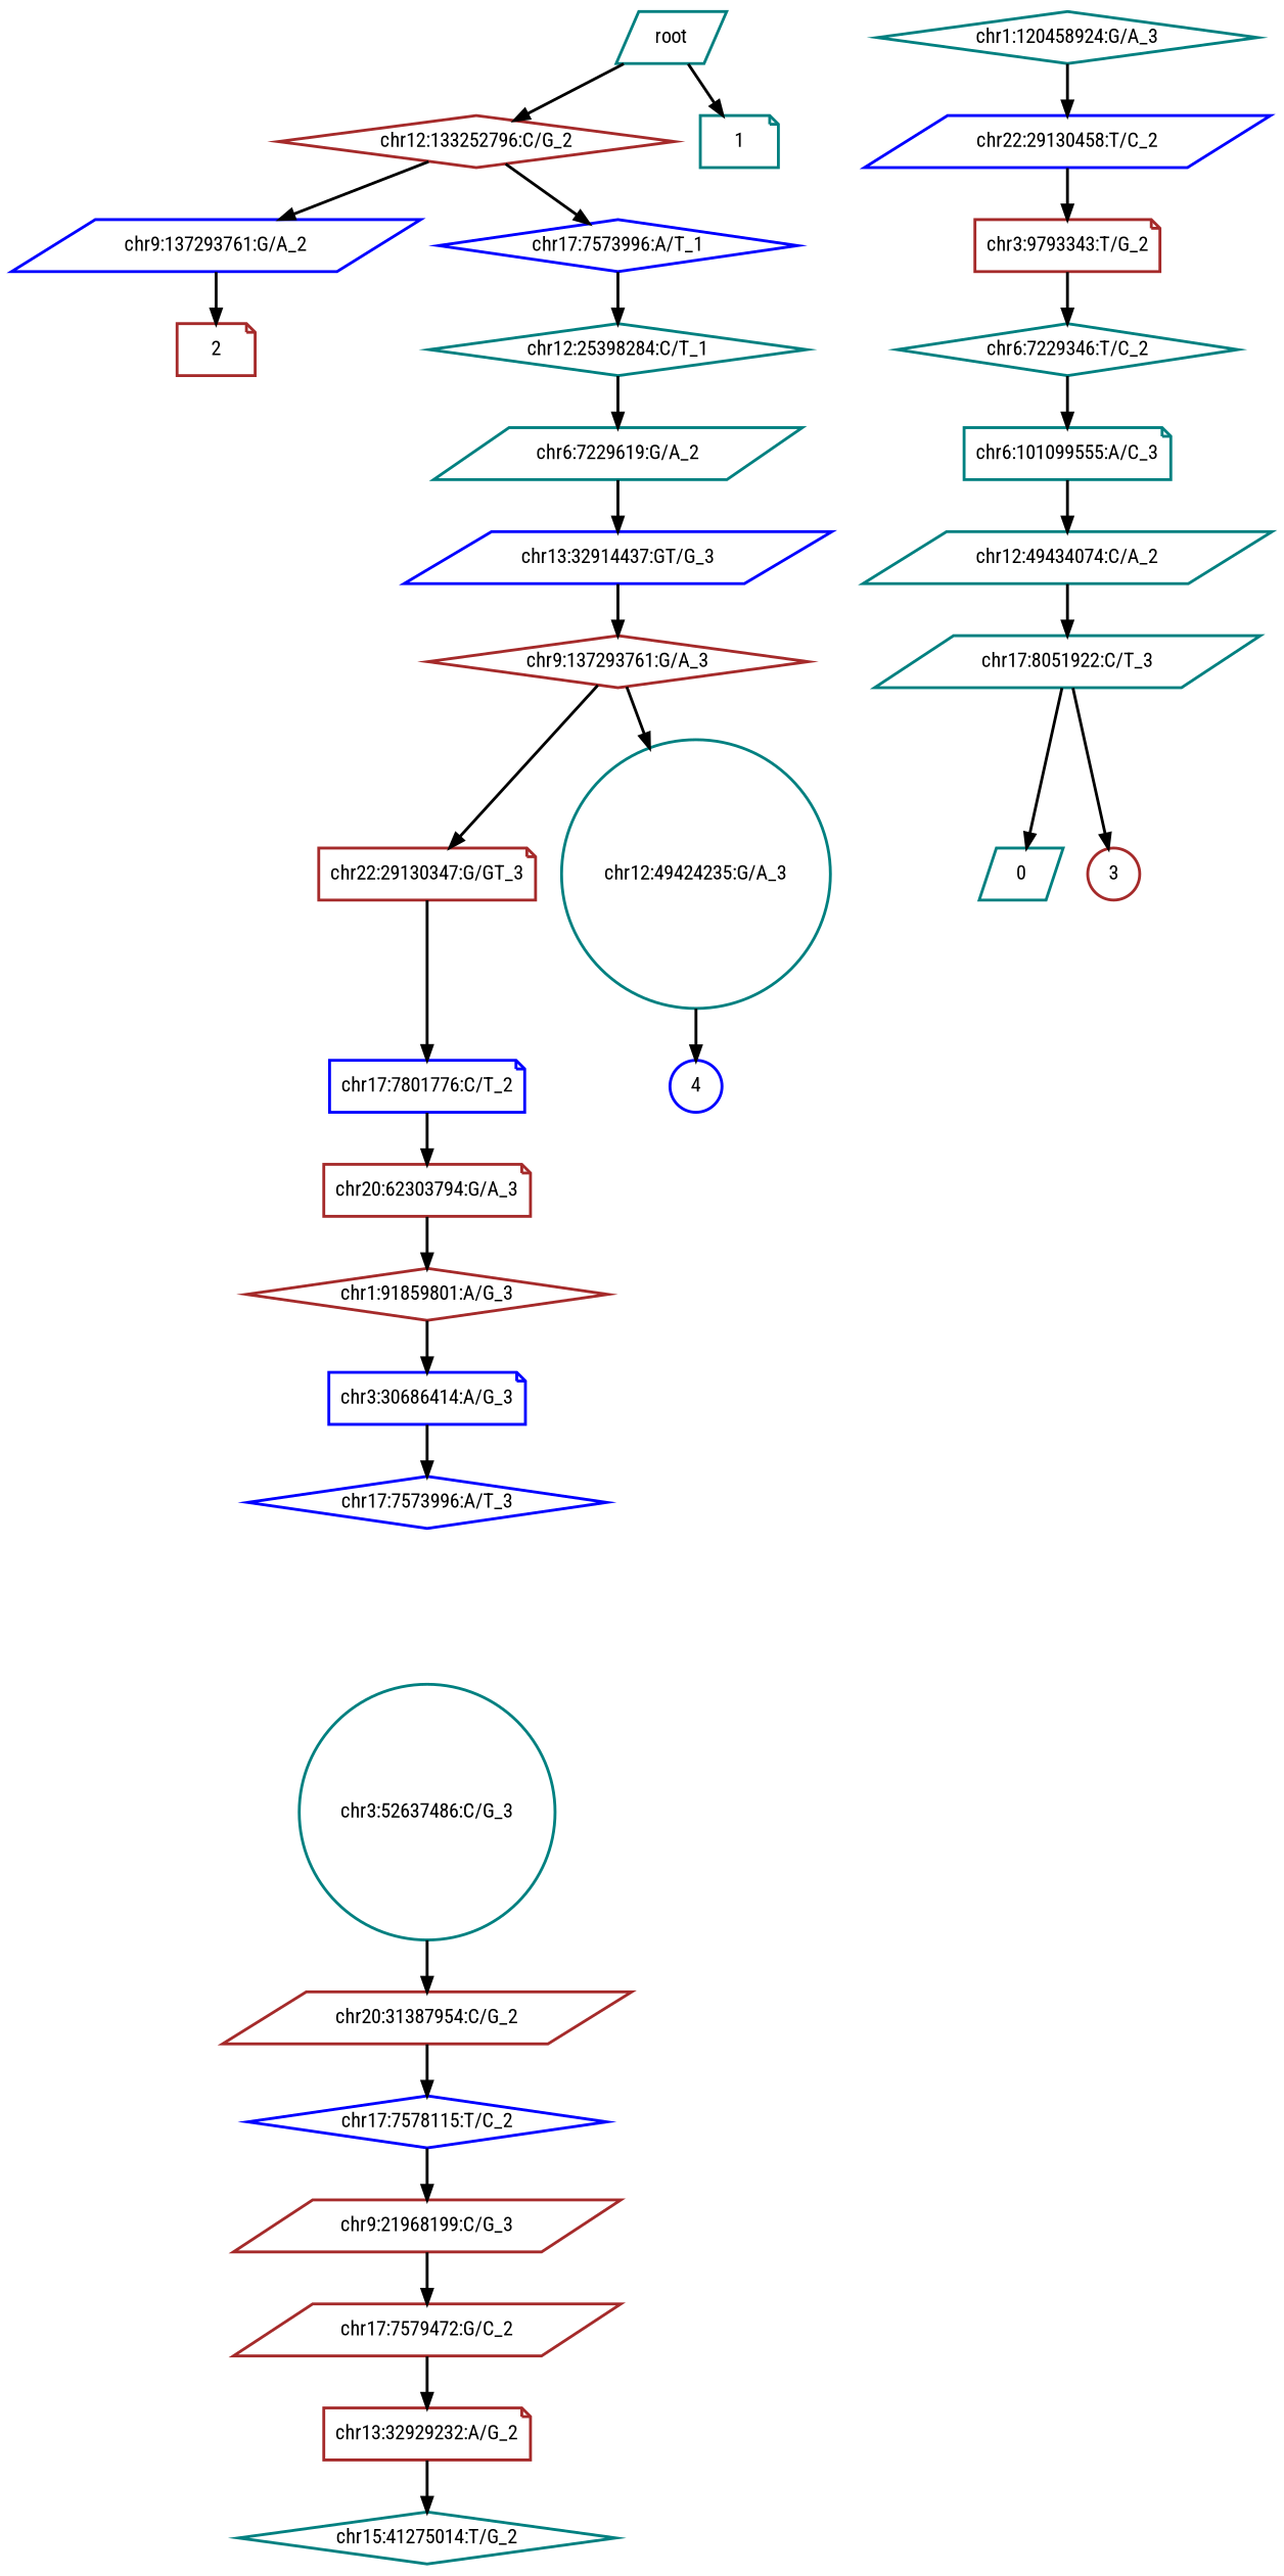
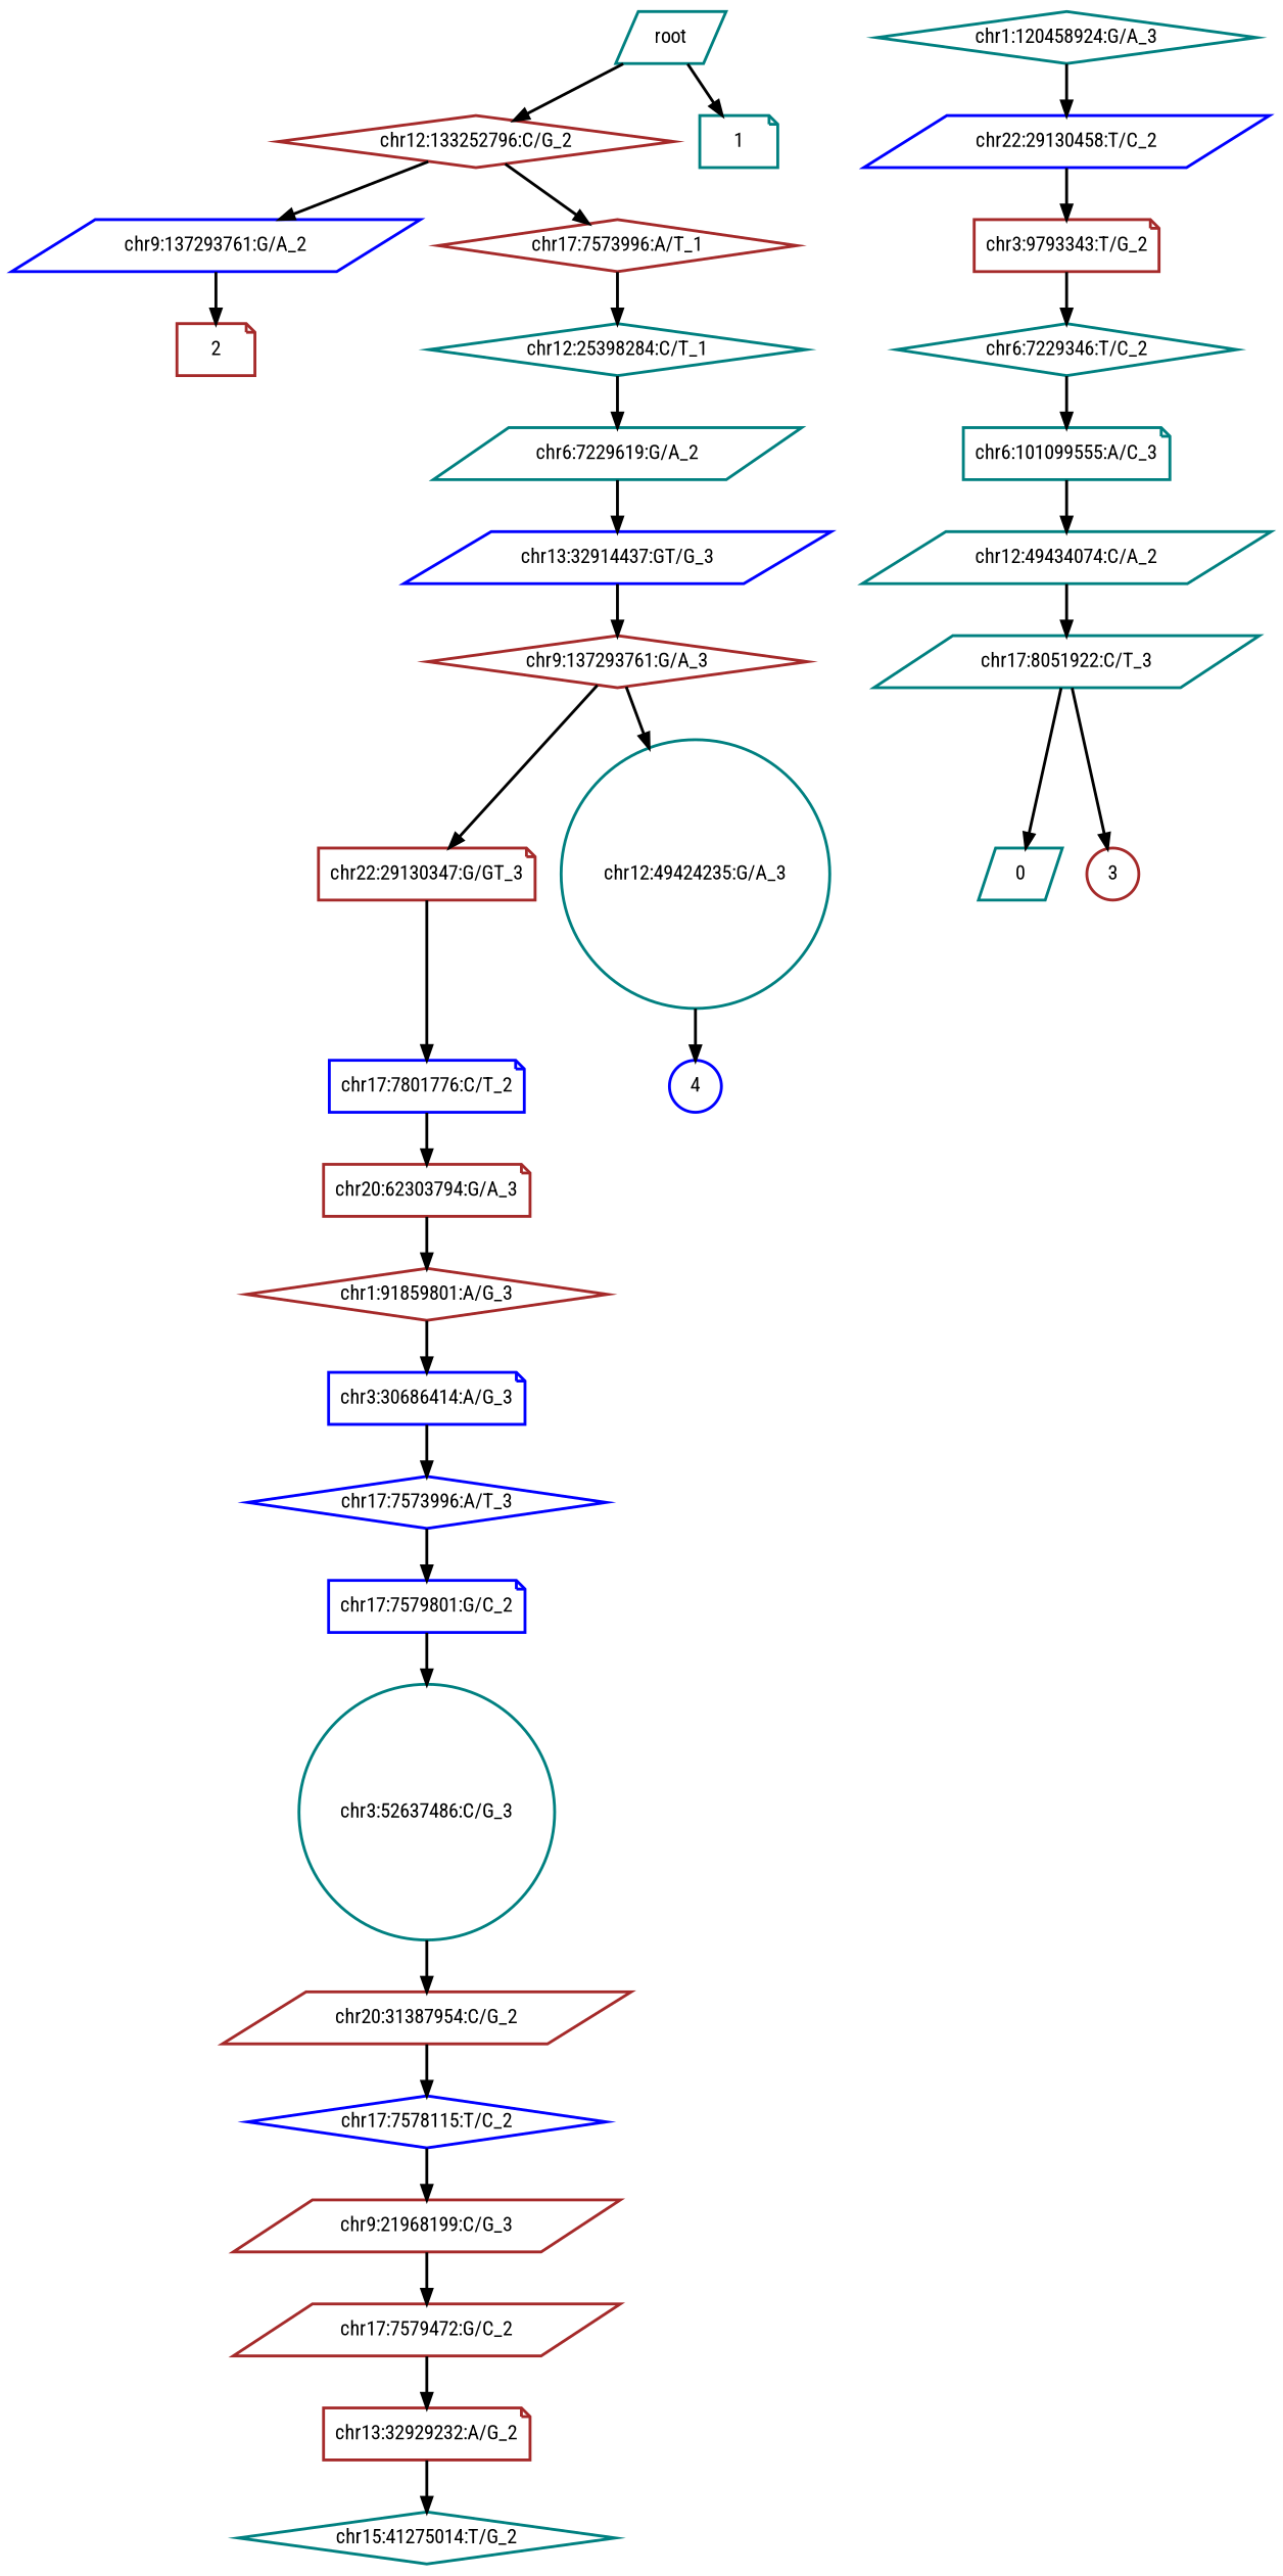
  digraph {
    fontname="Roboto Condensed"
    rankdir=TB
    node [color=teal fontname="Roboto Condensed" shape=parallelogram style=bold]
    edge [fontname="Roboto Condensed" style=bold]
    n1 [label=root]
    n2 [color=brown label="chr12:133252796:C/G_2" shape=diamond]
    n3 [label=1 shape=note]
    n4 [color=blue label="chr9:137293761:G/A_2"]
-   n5 [color=blue label="chr17:7573996:A/T_1" shape=diamond]
+   n5 [color=brown label="chr17:7573996:A/T_1" shape=diamond]
    n6 [color=brown label=2 shape=note]
    n7 [label="chr12:25398284:C/T_1" shape=diamond]
    n8 [color=brown label="chr22:29130347:G/GT_3" shape=note]
    n9 [color=blue label="chr17:7801776:C/T_2" shape=note]
    n10 [color=brown label="chr20:62303794:G/A_3" shape=note]
    n11 [color=brown label="chr1:91859801:A/G_3" shape=diamond]
    n12 [color=blue label="chr3:30686414:A/G_3" shape=note]
    n13 [color=blue label="chr17:7573996:A/T_3" shape=diamond]
+   n14 [color=blue label="chr17:7579801:G/C_2" shape=note]
    n15 [label="chr3:52637486:C/G_3" shape=circle]
    n16 [color=brown label="chr20:31387954:C/G_2"]
    n17 [color=blue label="chr17:7578115:T/C_2" shape=diamond]
    n18 [color=brown label="chr9:21968199:C/G_3"]
    n19 [color=brown label="chr17:7579472:G/C_2"]
    n20 [color=brown label="chr13:32929232:A/G_2" shape=note]
    n21 [label="chr15:41275014:T/G_2" shape=diamond]
    n22 [label="chr1:120458924:G/A_3" shape=diamond]
    n23 [color=blue label="chr22:29130458:T/C_2"]
    n24 [color=brown label="chr3:9793343:T/G_2" shape=note]
    n25 [label="chr6:7229346:T/C_2" shape=diamond]
    n26 [label="chr6:101099555:A/C_3" shape=note]
    n27 [label="chr12:49434074:C/A_2"]
    n28 [label="chr17:8051922:C/T_3"]
    n29 [label=0]
    n30 [color=brown label=3 shape=circle]
    n31 [label="chr12:49424235:G/A_3" shape=circle]
    n32 [color=blue label=4 shape=circle]
    n33 [label="chr6:7229619:G/A_2"]
    n34 [color=blue label="chr13:32914437:GT/G_3"]
    n35 [color=brown label="chr9:137293761:G/A_3" shape=diamond]
    n1 -> n2
    n1 -> n3
    n2 -> n4
    n2 -> n5
    n4 -> n6
    n5 -> n7
    n7 -> n33
    n8 -> n9
    n9 -> n10
    n10 -> n11
    n11 -> n12
    n12 -> n13
+   n13 -> n14
+   n14 -> n15
    n15 -> n16
    n16 -> n17
    n17 -> n18
    n18 -> n19
    n19 -> n20
    n20 -> n21
    n22 -> n23
    n23 -> n24
    n24 -> n25
    n25 -> n26
    n26 -> n27
    n27 -> n28
    n28 -> n29
    n28 -> n30
    n31 -> n32
    n33 -> n34
    n34 -> n35
    n35 -> n8
    n35 -> n31
  }
